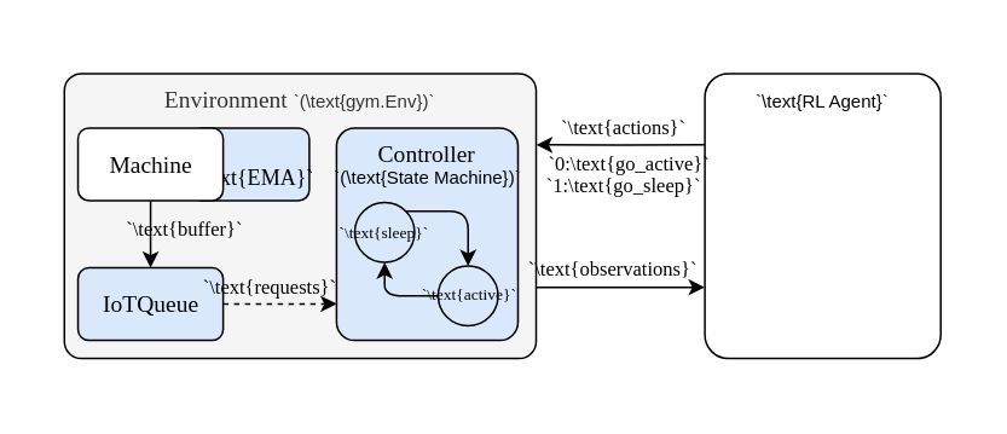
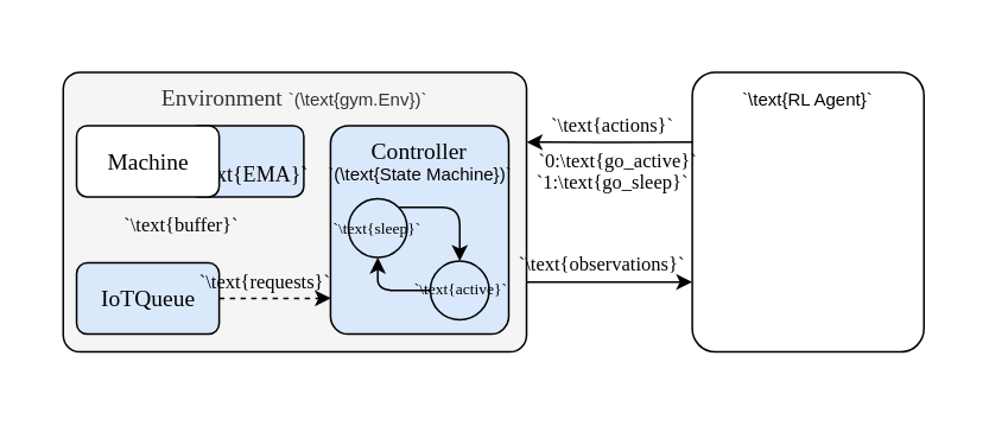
  <mxCell id="0" />
  <mxCell id="1" parent="0" />
  <mxCell id="2" value="" style="group" vertex="1" connectable="0" parent="1"><mxGeometry x="35" y="40" width="498" height="177" as="geometry" /></mxCell>
  <mxCell id="3" value="" style="rounded=1;whiteSpace=wrap;html=1;arcSize=5;strokeColor=none;" vertex="1" parent="2"><mxGeometry x="-15" y="-20" width="513" height="197" as="geometry" /></mxCell>
  <mxCell id="4" style="edgeStyle=orthogonalEdgeStyle;rounded=0;orthogonalLoop=1;jettySize=auto;html=1;exitX=1;exitY=0.75;exitDx=0;exitDy=0;entryX=0;entryY=0.75;entryDx=0;entryDy=0;" parent="2" source="5" target="20" edge="1"><mxGeometry relative="1" as="geometry" /></mxCell>
  <mxCell id="5" value="&lt;font face=&quot;CMU Serif&quot; style=&quot;text-wrap: nowrap; font-size: 13px;&quot;&gt;Environment&amp;nbsp;&lt;/font&gt;&lt;span style=&quot;font-family: Helvetica; text-wrap: nowrap;&quot;&gt;&lt;font style=&quot;font-size: 10px;&quot;&gt;`(\text{gym.Env})`&lt;/font&gt;&lt;/span&gt;" style="rounded=1;whiteSpace=wrap;html=1;fontFamily=CMU Serif;arcSize=6;verticalAlign=top;fontSize=13;fillColor=#f5f5f5;fontColor=#333333;strokeColor=default;fontStyle=0" parent="2" vertex="1"><mxGeometry width="260" height="157" as="geometry" /></mxCell>
- <mxCell id="6" style="edgeStyle=orthogonalEdgeStyle;rounded=0;orthogonalLoop=1;jettySize=auto;html=1;exitX=0.5;exitY=1;exitDx=0;exitDy=0;entryX=0.5;entryY=0;entryDx=0;entryDy=0;" parent="2" source="28" target="8" edge="1"><mxGeometry relative="1" as="geometry" /></mxCell>
  <mxCell id="7" value="&lt;span style=&quot;font-size: 13px;&quot;&gt;Controller&lt;/span&gt;&lt;span style=&quot;font-size: 13px;&quot;&gt;&lt;br&gt;&lt;/span&gt;" style="rounded=1;whiteSpace=wrap;html=1;fontFamily=CMU Serif;horizontal=1;verticalAlign=top;arcSize=10;fontSize=13;fillColor=#dae8fc;" parent="2" vertex="1"><mxGeometry x="150" y="30" width="100" height="117" as="geometry" /></mxCell>
  <mxCell id="8" value="&lt;font style=&quot;font-size: 13px;&quot;&gt;IoTQueue&lt;/font&gt;" style="rounded=1;whiteSpace=wrap;html=1;fontFamily=CMU Serif;fontSize=13;fillColor=#dae8fc;" parent="2" vertex="1"><mxGeometry x="7.5" y="107" width="80" height="40" as="geometry" /></mxCell>
  <mxCell id="9" style="edgeStyle=orthogonalEdgeStyle;rounded=0;orthogonalLoop=1;jettySize=auto;html=1;exitX=1;exitY=0.5;exitDx=0;exitDy=0;entryX=0.002;entryY=0.828;entryDx=0;entryDy=0;entryPerimeter=0;dashed=1;" parent="2" source="8" target="7" edge="1"><mxGeometry relative="1" as="geometry" /></mxCell>
  <mxCell id="10" value="&lt;span style=&quot;font-size: 11px;&quot;&gt;`\text{buffer}`&lt;/span&gt;" style="text;html=1;align=center;verticalAlign=middle;resizable=0;points=[];autosize=1;strokeColor=none;fillColor=none;fontFamily=CMU Serif;fontSize=11;" parent="2" vertex="1"><mxGeometry x="20.5" y="71" width="90" height="30" as="geometry" /></mxCell>
  <mxCell id="11" value="&lt;span style=&quot;font-size: 11px;&quot;&gt;`\text{requests}`&lt;/span&gt;" style="text;html=1;align=center;verticalAlign=middle;resizable=0;points=[];autosize=1;strokeColor=none;fillColor=none;fontFamily=CMU Serif;fontSize=11;" parent="2" vertex="1"><mxGeometry x="63" y="103" width="100" height="30" as="geometry" /></mxCell>
  <mxCell id="12" value="" style="ellipse;whiteSpace=wrap;html=1;aspect=fixed;fillColor=#dae8fc;strokeColor=default;" parent="2" vertex="1"><mxGeometry x="206" y="106" width="33" height="33" as="geometry" /></mxCell>
  <mxCell id="13" style="edgeStyle=orthogonalEdgeStyle;rounded=1;orthogonalLoop=1;jettySize=auto;html=1;exitX=1;exitY=0;exitDx=0;exitDy=0;entryX=0.5;entryY=0;entryDx=0;entryDy=0;curved=0;" parent="2" source="15" target="12" edge="1"><mxGeometry relative="1" as="geometry" /></mxCell>
  <mxCell id="14" style="edgeStyle=orthogonalEdgeStyle;rounded=1;orthogonalLoop=1;jettySize=auto;html=1;exitX=0;exitY=0.5;exitDx=0;exitDy=0;entryX=0.5;entryY=1;entryDx=0;entryDy=0;curved=0;" parent="2" source="12" target="15" edge="1"><mxGeometry relative="1" as="geometry" /></mxCell>
  <mxCell id="15" value="" style="ellipse;whiteSpace=wrap;html=1;aspect=fixed;fillColor=#dae8fc;strokeColor=default;" parent="2" vertex="1"><mxGeometry x="160" y="71" width="33" height="33" as="geometry" /></mxCell>
  <mxCell id="16" value="&lt;span style=&quot;font-family: &amp;quot;CMU Serif&amp;quot;;&quot;&gt;&lt;font style=&quot;font-size: 9px;&quot;&gt;`\text{active}`&lt;/font&gt;&lt;/span&gt;" style="text;html=1;align=center;verticalAlign=middle;resizable=0;points=[];autosize=1;strokeColor=none;fillColor=none;" parent="2" vertex="1"><mxGeometry x="187" y="107" width="71" height="27" as="geometry" /></mxCell>
  <mxCell id="17" value="&lt;span style=&quot;font-family: &amp;quot;CMU Serif&amp;quot;; font-size: 9px;&quot;&gt;`\text{sleep}`&lt;/span&gt;" style="text;html=1;align=center;verticalAlign=middle;resizable=0;points=[];autosize=1;strokeColor=none;fillColor=none;" parent="2" vertex="1"><mxGeometry x="140.5" y="71.5" width="70" height="30" as="geometry" /></mxCell>
  <mxCell id="18" value="&lt;span style=&quot;font-size: 10px;&quot;&gt;`(\text{State Machine})`&lt;/span&gt;" style="text;html=1;align=center;verticalAlign=middle;resizable=0;points=[];autosize=1;strokeColor=none;fillColor=none;" parent="2" vertex="1"><mxGeometry x="139" y="43" width="122" height="27" as="geometry" /></mxCell>
  <mxCell id="19" value="" style="group" parent="2" vertex="1" connectable="0"><mxGeometry x="353" width="130" height="157" as="geometry" /></mxCell>
  <mxCell id="20" value="&lt;span style=&quot;font-family: Helvetica; font-size: 10px; text-wrap: nowrap;&quot;&gt;`\text{RL Agent}`&lt;/span&gt;&lt;span style=&quot;font-size: 13px;&quot;&gt;&lt;br&gt;&lt;/span&gt;" style="rounded=1;whiteSpace=wrap;html=1;fontFamily=CMU Serif;horizontal=1;verticalAlign=top;arcSize=10;fontSize=13;" parent="19" vertex="1"><mxGeometry width="130" height="157.0" as="geometry" /></mxCell>
  <mxCell id="21" value="" style="shape=image;verticalLabelPosition=bottom;labelBackgroundColor=default;verticalAlign=top;aspect=fixed;imageAspect=0;image=https://cdn-icons-png.freepik.com/512/9716/9716586.png;fontSize=13;" parent="19" vertex="1"><mxGeometry x="10" y="31.4" width="107.938" height="107.938" as="geometry" /></mxCell>
  <mxCell id="22" style="edgeStyle=orthogonalEdgeStyle;rounded=0;orthogonalLoop=1;jettySize=auto;html=1;exitX=0;exitY=0.25;exitDx=0;exitDy=0;entryX=1;entryY=0.25;entryDx=0;entryDy=0;" parent="2" source="20" target="5" edge="1"><mxGeometry relative="1" as="geometry" /></mxCell>
  <mxCell id="23" value="&lt;span style=&quot;font-family: &amp;quot;CMU Serif&amp;quot;; font-size: 11px;&quot;&gt;`\text{observations}`&lt;/span&gt;" style="text;html=1;align=center;verticalAlign=middle;resizable=0;points=[];autosize=1;strokeColor=none;fillColor=none;" vertex="1" parent="2"><mxGeometry x="241.5" y="93" width="120" height="30" as="geometry" /></mxCell>
  <mxCell id="24" value="&lt;span style=&quot;font-family: &amp;quot;CMU Serif&amp;quot;; font-size: 11px;&quot;&gt;`\text{actions}`&lt;/span&gt;" style="text;html=1;align=center;verticalAlign=middle;resizable=0;points=[];autosize=1;strokeColor=none;fillColor=none;" vertex="1" parent="2"><mxGeometry x="262.5" y="15" width="90" height="30" as="geometry" /></mxCell>
  <mxCell id="25" value="&lt;span style=&quot;font-family: &amp;quot;CMU Serif&amp;quot;; font-size: 11px;&quot;&gt;`0:\text{go_active}`&lt;/span&gt;" style="text;html=1;align=center;verticalAlign=middle;resizable=0;points=[];autosize=1;strokeColor=none;fillColor=none;fontSize=11;" parent="2" vertex="1"><mxGeometry x="255.5" y="35" width="110" height="30" as="geometry" /></mxCell>
  <mxCell id="26" value="&lt;span style=&quot;font-family: &amp;quot;CMU Serif&amp;quot;; font-size: 11px;&quot;&gt;`1:\text{go_sleep}`&lt;/span&gt;" style="text;html=1;align=center;verticalAlign=middle;resizable=0;points=[];autosize=1;strokeColor=none;fillColor=none;fontSize=11;" parent="2" vertex="1"><mxGeometry x="253" y="47" width="110" height="30" as="geometry" /></mxCell>
  <mxCell id="27" value="&lt;font style=&quot;font-size: 12px;&quot;&gt;&amp;nbsp; &amp;nbsp; &amp;nbsp;`\text{EMA}`&lt;/font&gt;" style="rounded=1;whiteSpace=wrap;html=1;fontFamily=CMU Serif;fontSize=12;align=center;verticalAlign=middle;fillColor=#dae8fc;strokeColor=default;" vertex="1" parent="2"><mxGeometry x="70" y="30" width="65" height="40" as="geometry" /></mxCell>
  <mxCell id="28" value="&lt;font style=&quot;font-size: 13px;&quot;&gt;Machine&lt;/font&gt;" style="rounded=1;whiteSpace=wrap;html=1;fontFamily=CMU Serif;fontSize=13;" parent="2" vertex="1"><mxGeometry x="7.5" y="30" width="80" height="40" as="geometry" /></mxCell>
